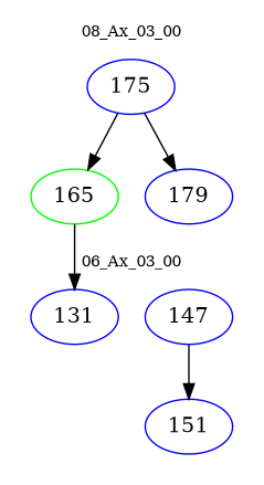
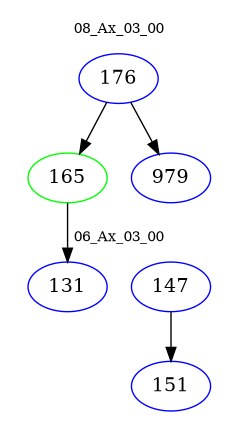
  digraph {
    node [color=blue]
    edge [color=black]
    n1 [label=147]
    n2 [label=131]
    n3 [label=151]
-   n4 [label=175]
+   n4 [label=176]
    n5 [color=green label=165]
-   n6 [label=179]
+   n6 [label=979]
    subgraph cluster_1 {
      color=white
      fontsize=10
      label="06_Ax_03_00"
      n1
      n2
      n3
    }
    subgraph cluster_2 {
      color=white
      fontsize=10
      label="08_Ax_03_00"
      n4
      n5
      n6
    }
    n1 -> n3
    n4 -> n5
    n4 -> n6
    n5 -> n2
  }
